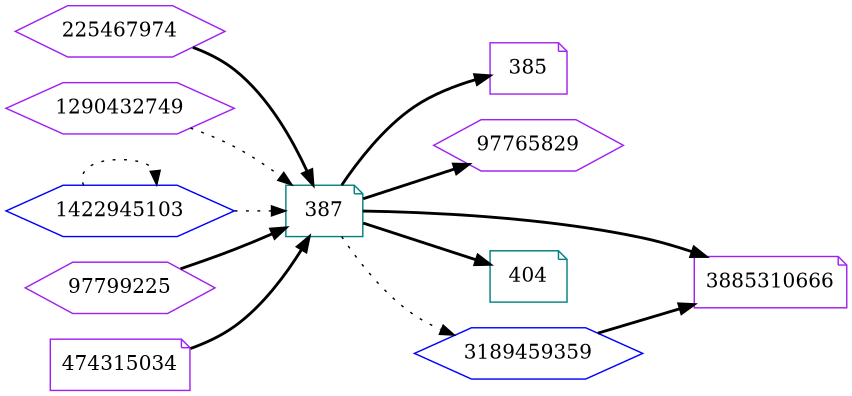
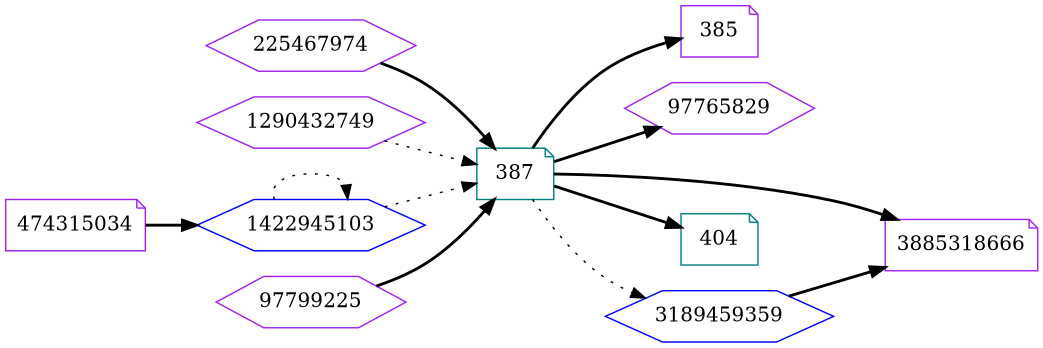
  digraph {
    rankdir=LR
    node [color=purple shape=hexagon]
    edge [style=bold]
    387 [color=teal shape=note]
    385 [shape=note]
    97765829
-   3885310666 [shape=note]
+   3885310666 [shape=note label=3885318666]
    404 [color=teal shape=note]
    3189459359 [color=blue]
    225467974
    1290432749
    1422945103 [color=blue]
    97799225
    474315034 [shape=note]
    387 -> 385
    387 -> 97765829
    387 -> 3885310666
    387 -> 404
    387 -> 3189459359 [style=dotted]
    3189459359 -> 3885310666
    225467974 -> 387
    1290432749 -> 387 [style=dotted]
    1422945103 -> 387 [style=dotted]
    1422945103 -> 1422945103 [style=dotted]
    97799225 -> 387
-   474315034 -> 387
+   474315034 -> 1422945103
  }
